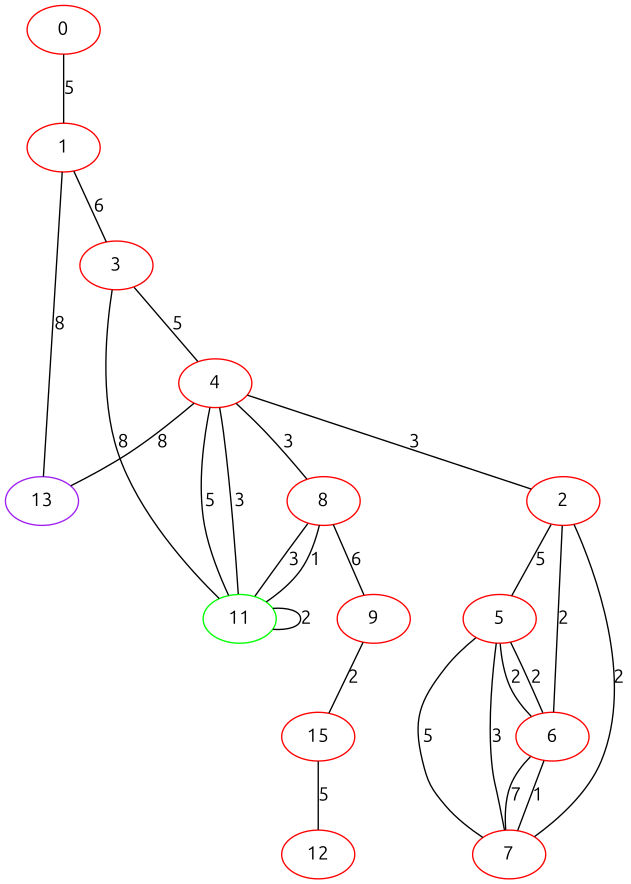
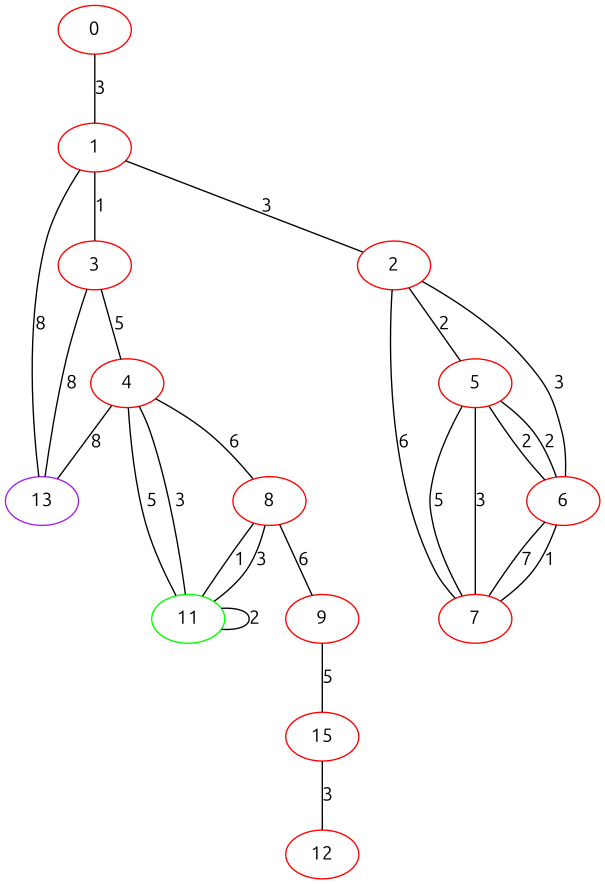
  graph {
    fontname=Ubuntu
    node [color=red fontname=Ubuntu weight=1]
    edge [fontname=Ubuntu]
    0
    1
    3
    13 [color=purple weight=4]
    2
    4
    5
    6
    7
    8
    11 [color=green weight=2]
    9
    n13 [label=15]
    12
-   0 -- 1 [label=5]
-   1 -- 3 [label=6]
+   0 -- 1 [label=3]
+   1 -- 3 [label=1]
    1 -- 13 [label=8]
-   4 -- 2 [label=3]
-   3 -- 11 [label=8]
+   1 -- 2 [label=3]
+   3 -- 13 [label=8]
    3 -- 4 [label=5]
-   2 -- 5 [label=5]
-   2 -- 6 [label=2]
-   2 -- 7 [label=2]
+   2 -- 5 [label=2]
+   2 -- 6 [label=3]
+   2 -- 7 [label=6]
    4 -- 13 [label=8]
-   4 -- 8 [label=3]
+   4 -- 8 [label=6]
    4 -- 11 [label=5]
    4 -- 11 [label=3]
    5 -- 6 [label=2]
    5 -- 6 [label=2]
    5 -- 7 [label=5]
    5 -- 7 [label=3]
    6 -- 7 [label=7]
    6 -- 7 [label=1]
    8 -- 11 [label=1]
    8 -- 11 [label=3]
    8 -- 9 [label=6]
    11 -- 11 [label=2]
-   9 -- n13 [label=2]
-   n13 -- 12 [label=5]
+   9 -- n13 [label=5]
+   n13 -- 12 [label=3]
  }
